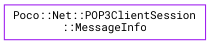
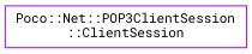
  digraph {
    rankdir=LR
    fontname="Roboto Mono"
-   n1 [color=purple fillcolor=white fontname="Roboto Mono" fontsize=10 height=0.2 label="Poco::Net::POP3ClientSession\l::MessageInfo" shape=record style=filled width=0.4]
+   n1 [color=purple fillcolor=white fontname="Roboto Mono" fontsize=10 height=0.2 label="Poco::Net::POP3ClientSession\l::ClientSession" shape=record style=filled width=0.4]
  }
